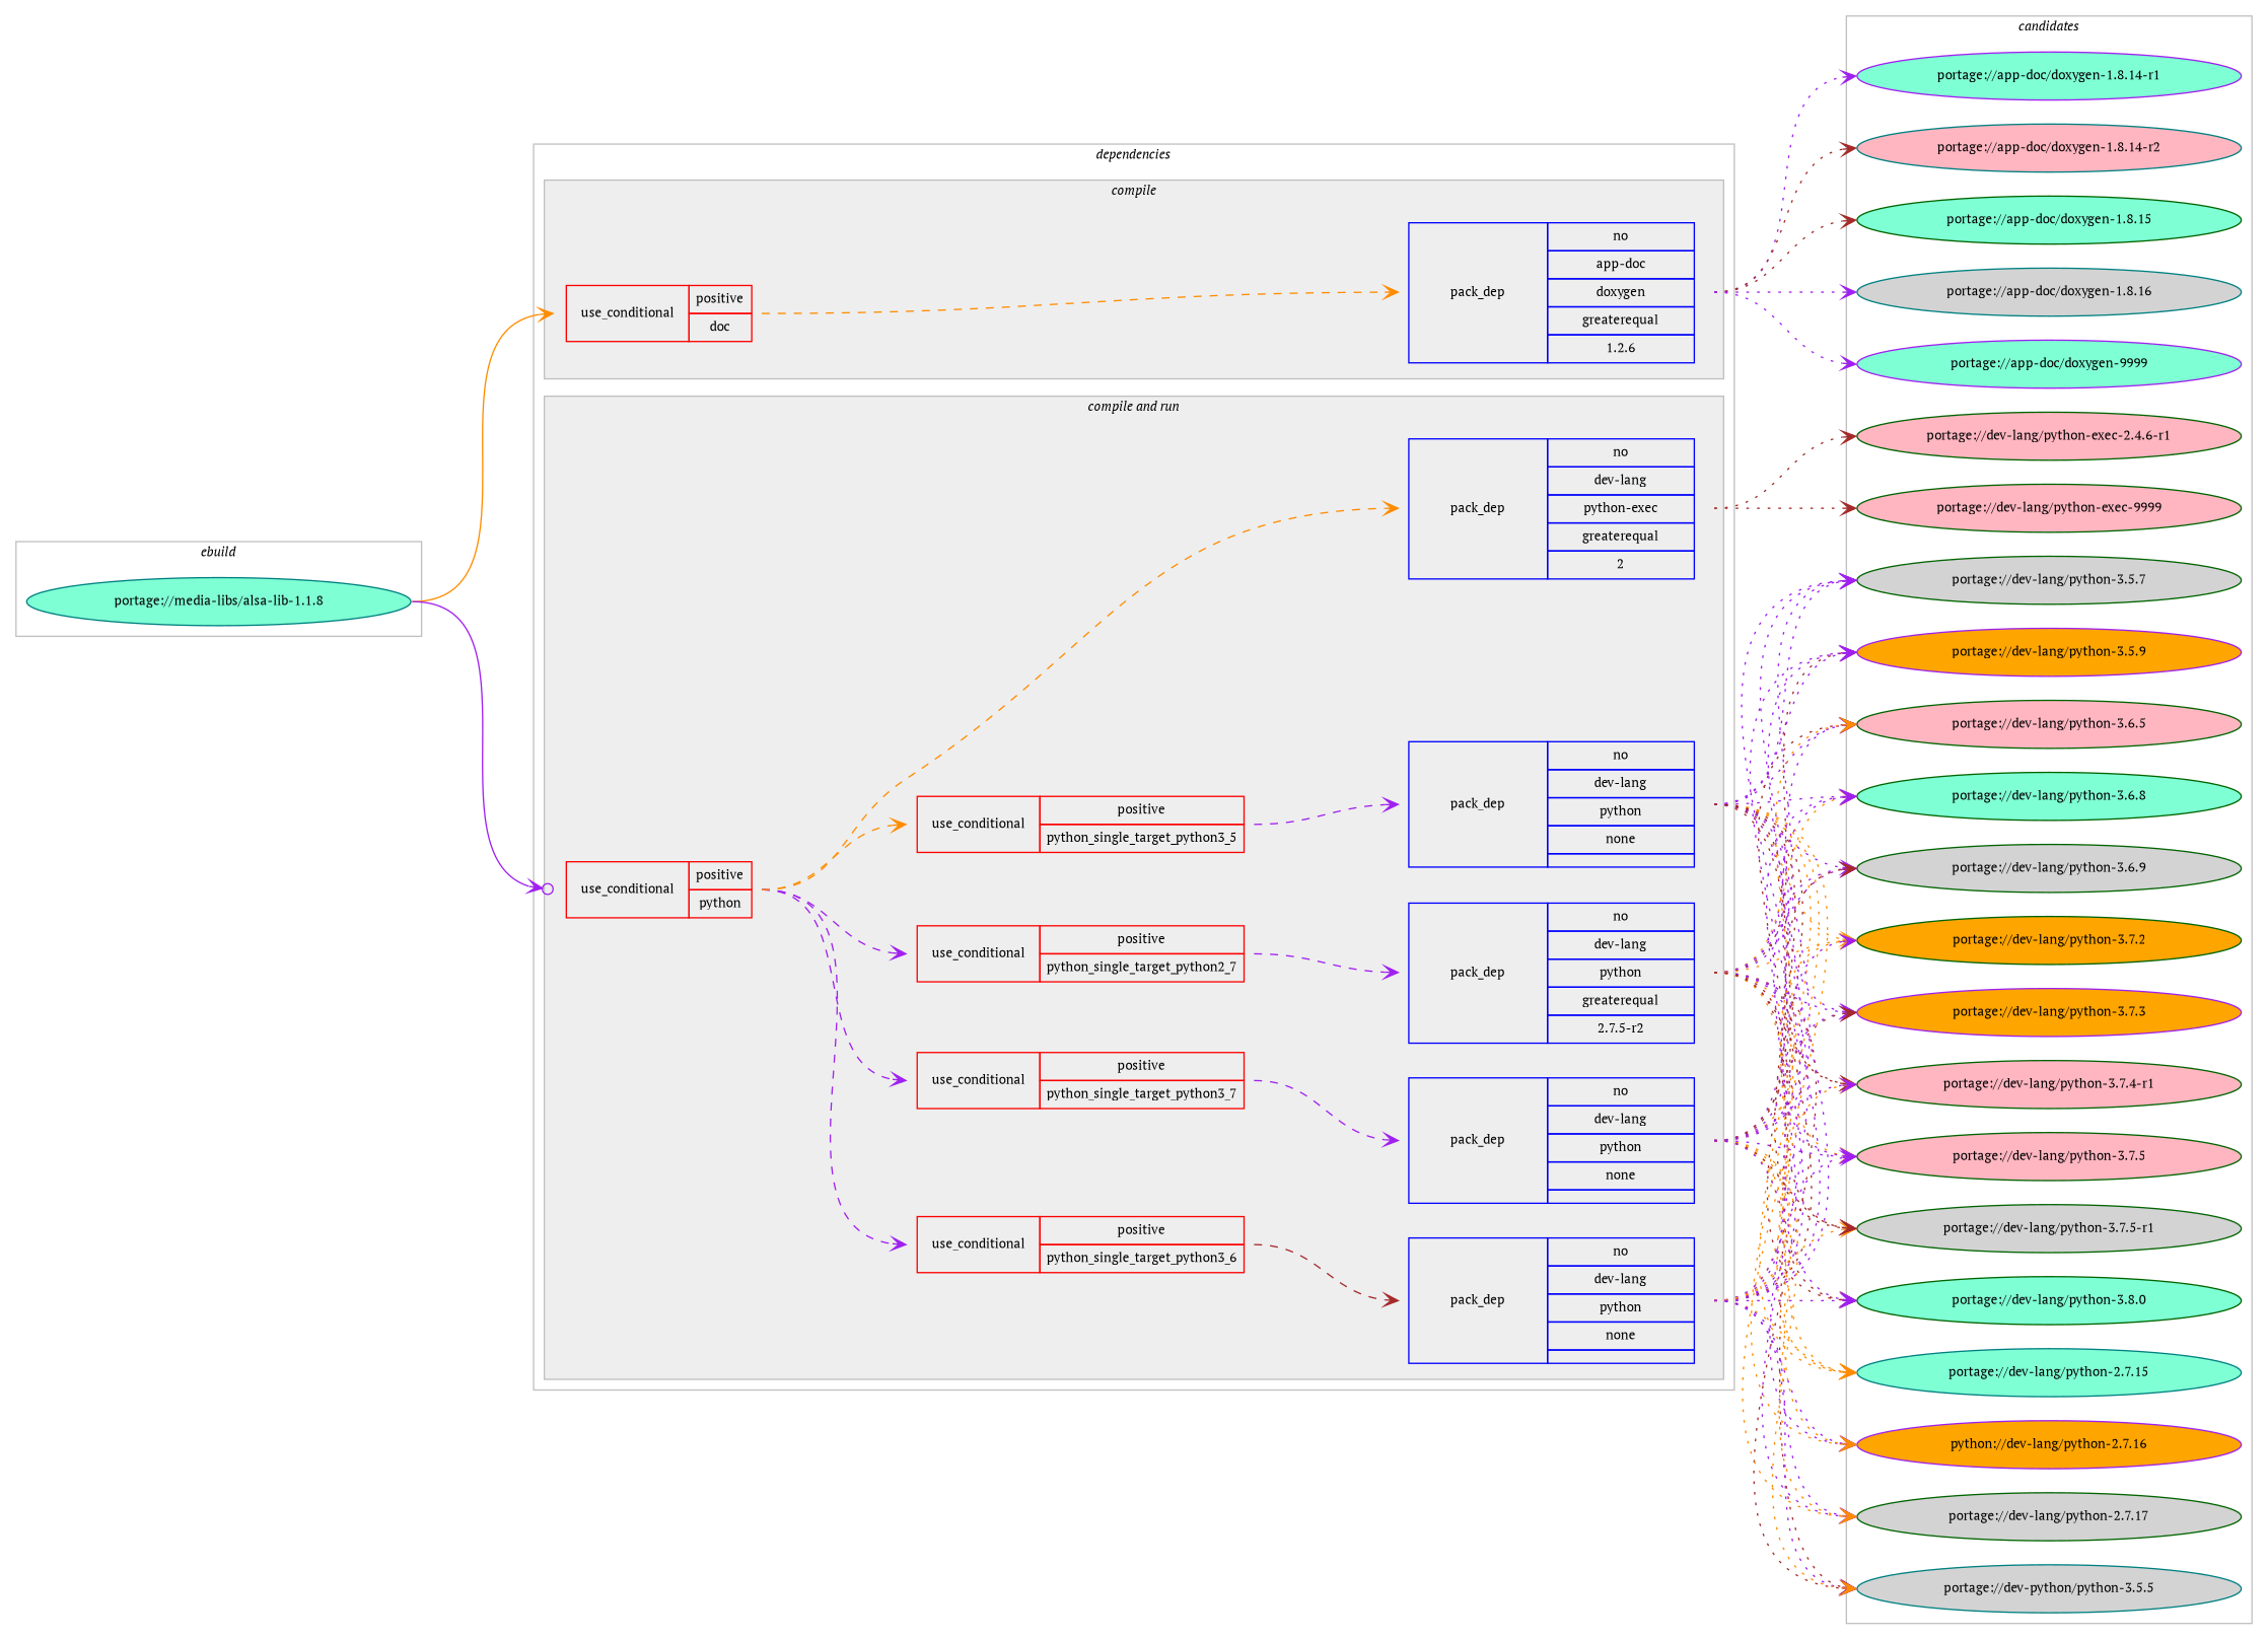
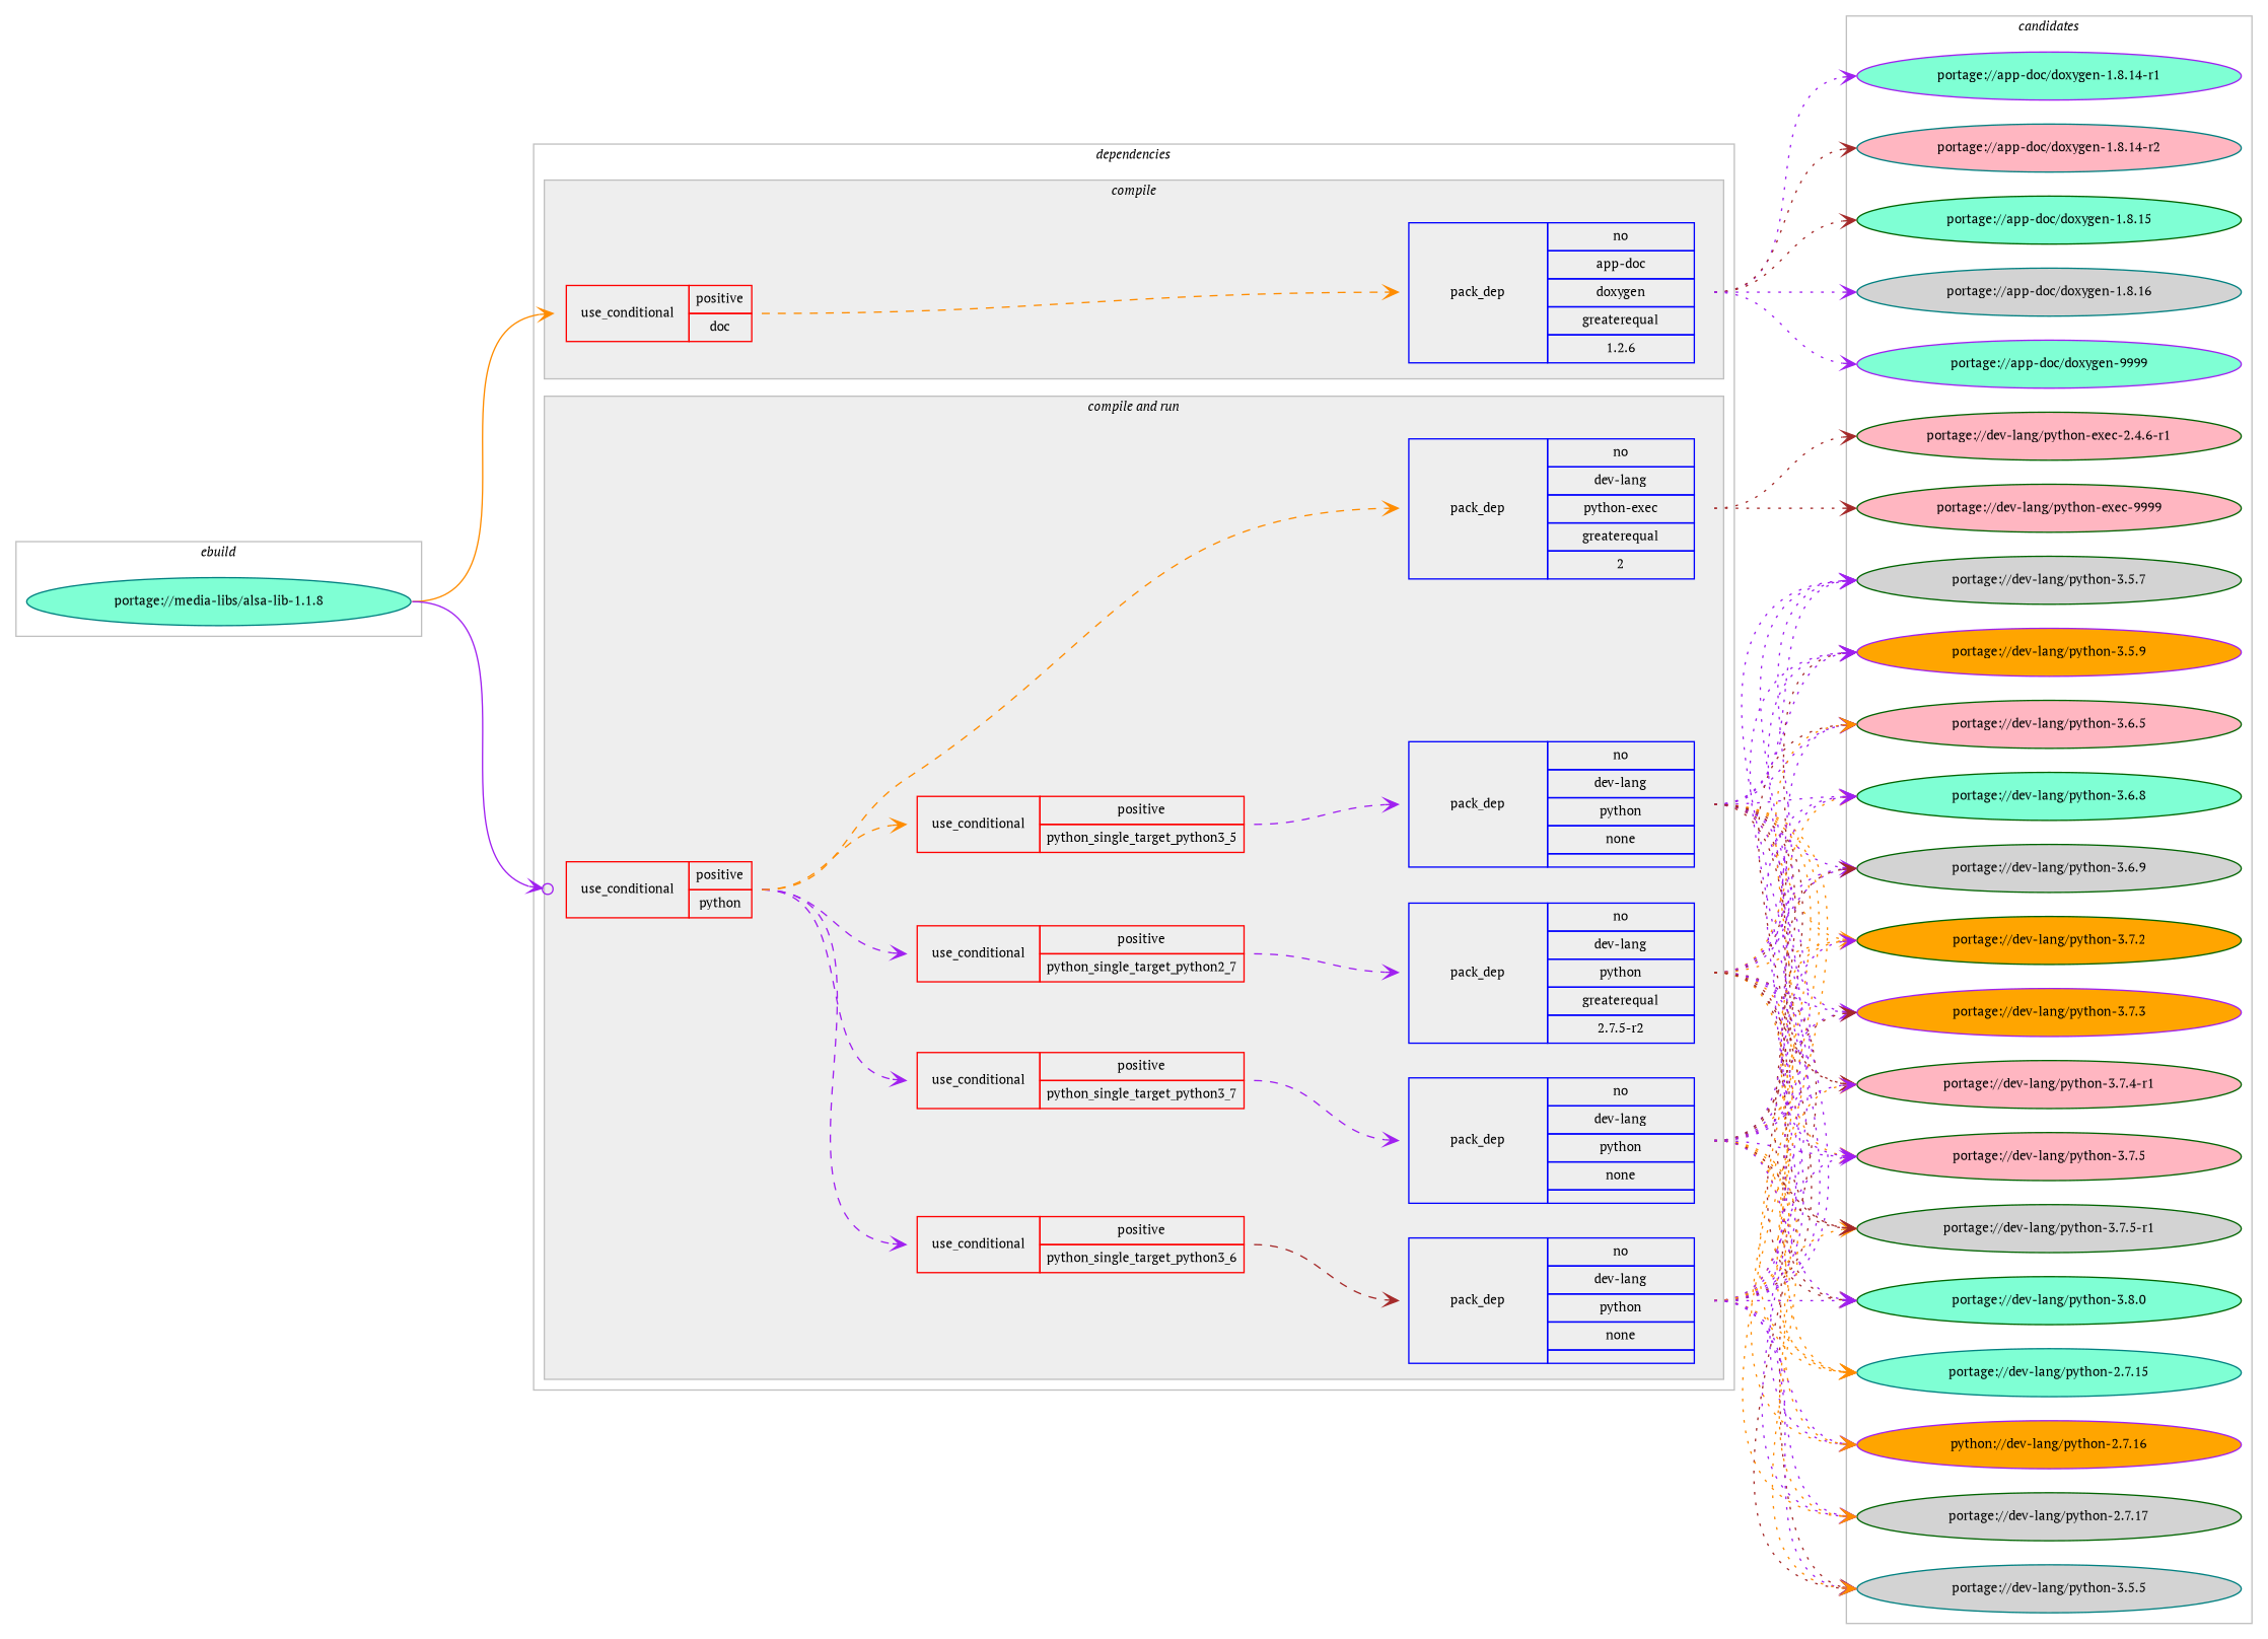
  digraph {
    compound=true
    concentrate=true
    fontname="PT Serif"
    fontsize=10
    newrank=true
    rankdir=LR
    ranksep=1.5
    node [color=darkgreen fontname="PT Serif" fontsize=10 style=filled]
    edge [arrowhead=vee color=purple fontname="PT Serif" headport=w style=dotted tailport=e weight=100]
    n1 [color=teal fillcolor=aquamarine label="portage://media-libs/alsa-lib-1.1.8" width=4]
    n2 [color=blue label=<<TABLE BORDER="0" CELLBORDER="1" CELLSPACING="0" CELLPADDING="4" WIDTH="220"><TR><TD ROWSPAN="6" CELLPADDING="30">pack_dep</TD></TR><TR><TD WIDTH="110">no</TD></TR><TR><TD>app-doc</TD></TR><TR><TD>doxygen</TD></TR><TR><TD>greaterequal</TD></TR><TR><TD>1.2.6</TD></TR></TABLE>> shape=none style=""]
    n3 [color=red label=<<TABLE BORDER="0" CELLBORDER="1" CELLSPACING="0" CELLPADDING="4"><TR><TD ROWSPAN="3" CELLPADDING="10">use_conditional</TD></TR><TR><TD>positive</TD></TR><TR><TD>doc</TD></TR></TABLE>> shape=none style=""]
    n4 [color=blue label=<<TABLE BORDER="0" CELLBORDER="1" CELLSPACING="0" CELLPADDING="4" WIDTH="220"><TR><TD ROWSPAN="6" CELLPADDING="30">pack_dep</TD></TR><TR><TD WIDTH="110">no</TD></TR><TR><TD>dev-lang</TD></TR><TR><TD>python</TD></TR><TR><TD>greaterequal</TD></TR><TR><TD>2.7.5-r2</TD></TR></TABLE>> shape=none style=""]
    n5 [color=red label=<<TABLE BORDER="0" CELLBORDER="1" CELLSPACING="0" CELLPADDING="4"><TR><TD ROWSPAN="3" CELLPADDING="10">use_conditional</TD></TR><TR><TD>positive</TD></TR><TR><TD>python_single_target_python2_7</TD></TR></TABLE>> shape=none style=""]
    n6 [color=blue label=<<TABLE BORDER="0" CELLBORDER="1" CELLSPACING="0" CELLPADDING="4" WIDTH="220"><TR><TD ROWSPAN="6" CELLPADDING="30">pack_dep</TD></TR><TR><TD WIDTH="110">no</TD></TR><TR><TD>dev-lang</TD></TR><TR><TD>python</TD></TR><TR><TD>none</TD></TR><TR><TD></TD></TR></TABLE>> shape=none style=""]
    n7 [color=red label=<<TABLE BORDER="0" CELLBORDER="1" CELLSPACING="0" CELLPADDING="4"><TR><TD ROWSPAN="3" CELLPADDING="10">use_conditional</TD></TR><TR><TD>positive</TD></TR><TR><TD>python_single_target_python3_5</TD></TR></TABLE>> shape=none style=""]
    n8 [color=blue label=<<TABLE BORDER="0" CELLBORDER="1" CELLSPACING="0" CELLPADDING="4" WIDTH="220"><TR><TD ROWSPAN="6" CELLPADDING="30">pack_dep</TD></TR><TR><TD WIDTH="110">no</TD></TR><TR><TD>dev-lang</TD></TR><TR><TD>python</TD></TR><TR><TD>none</TD></TR><TR><TD></TD></TR></TABLE>> shape=none style=""]
    n9 [color=red label=<<TABLE BORDER="0" CELLBORDER="1" CELLSPACING="0" CELLPADDING="4"><TR><TD ROWSPAN="3" CELLPADDING="10">use_conditional</TD></TR><TR><TD>positive</TD></TR><TR><TD>python_single_target_python3_6</TD></TR></TABLE>> shape=none style=""]
    n10 [color=blue label=<<TABLE BORDER="0" CELLBORDER="1" CELLSPACING="0" CELLPADDING="4" WIDTH="220"><TR><TD ROWSPAN="6" CELLPADDING="30">pack_dep</TD></TR><TR><TD WIDTH="110">no</TD></TR><TR><TD>dev-lang</TD></TR><TR><TD>python</TD></TR><TR><TD>none</TD></TR><TR><TD></TD></TR></TABLE>> shape=none style=""]
    n11 [color=red label=<<TABLE BORDER="0" CELLBORDER="1" CELLSPACING="0" CELLPADDING="4"><TR><TD ROWSPAN="3" CELLPADDING="10">use_conditional</TD></TR><TR><TD>positive</TD></TR><TR><TD>python_single_target_python3_7</TD></TR></TABLE>> shape=none style=""]
    n12 [color=blue label=<<TABLE BORDER="0" CELLBORDER="1" CELLSPACING="0" CELLPADDING="4" WIDTH="220"><TR><TD ROWSPAN="6" CELLPADDING="30">pack_dep</TD></TR><TR><TD WIDTH="110">no</TD></TR><TR><TD>dev-lang</TD></TR><TR><TD>python-exec</TD></TR><TR><TD>greaterequal</TD></TR><TR><TD>2</TD></TR></TABLE>> shape=none style=""]
    n13 [color=red label=<<TABLE BORDER="0" CELLBORDER="1" CELLSPACING="0" CELLPADDING="4"><TR><TD ROWSPAN="3" CELLPADDING="10">use_conditional</TD></TR><TR><TD>positive</TD></TR><TR><TD>python</TD></TR></TABLE>> shape=none style=""]
    n14 [color=purple fillcolor=aquamarine label="portage://app-doc/doxygen-1.8.14-r1" width=4]
    n15 [color=teal fillcolor=lightpink label="portage://app-doc/doxygen-1.8.14-r2" width=4]
    n16 [fillcolor=aquamarine label="portage://app-doc/doxygen-1.8.15" width=4]
    n17 [color=teal fillcolor=lightgrey label="portage://app-doc/doxygen-1.8.16" width=4]
    n18 [color=purple fillcolor=aquamarine label="portage://app-doc/doxygen-9999" width=4]
    n19 [color=teal fillcolor=aquamarine label="portage://dev-lang/python-2.7.15" width=4]
    n20 [color=purple fillcolor=orange label="python://dev-lang/python-2.7.16" width=4]
    n21 [fillcolor=lightgrey label="portage://dev-lang/python-2.7.17" width=4]
-   n22 [color=teal fillcolor=lightgrey label="portage://dev-python/python-3.5.5" width=4]
+   n22 [color=teal fillcolor=lightgrey label="portage://dev-lang/python-3.5.5" width=4]
    n23 [fillcolor=lightgrey label="portage://dev-lang/python-3.5.7" width=4]
    n24 [color=purple fillcolor=orange label="portage://dev-lang/python-3.5.9" width=4]
    n25 [fillcolor=lightpink label="portage://dev-lang/python-3.6.5" width=4]
    n26 [fillcolor=aquamarine label="portage://dev-lang/python-3.6.8" width=4]
    n27 [fillcolor=lightgrey label="portage://dev-lang/python-3.6.9" width=4]
    n28 [fillcolor=orange label="portage://dev-lang/python-3.7.2" width=4]
    n29 [color=purple fillcolor=orange label="portage://dev-lang/python-3.7.3" width=4]
    n30 [fillcolor=lightpink label="portage://dev-lang/python-3.7.4-r1" width=4]
    n31 [fillcolor=lightpink label="portage://dev-lang/python-3.7.5" width=4]
    n32 [fillcolor=lightgrey label="portage://dev-lang/python-3.7.5-r1" width=4]
    n33 [fillcolor=aquamarine label="portage://dev-lang/python-3.8.0" width=4]
    n34 [fillcolor=lightpink label="portage://dev-lang/python-exec-2.4.6-r1" width=4]
    n35 [fillcolor=lightpink label="portage://dev-lang/python-exec-9999" width=4]
    subgraph cluster_1 {
      color=gray
      label=<<i>ebuild</i>>
      rank=same
      n1
    }
    subgraph cluster_2 {
      color=gray
      label=<<i>dependencies</i>>
      subgraph cluster_3 {
        color=gray
        fillcolor="#eeeeee"
        label=<<i>compile</i>>
        style=filled
        subgraph sub_4 {
          color=gray
          fillcolor="#eeeeee"
          label=<<i>compile</i>>
          style=filled
          n3
          subgraph sub_5 {
            color=gray
            fillcolor="#eeeeee"
            label=<<i>compile</i>>
            style=filled
            n2
          }
        }
      }
      subgraph cluster_6 {
        color=gray
        fillcolor="#eeeeee"
        label=<<i>compile and run</i>>
        style=filled
        subgraph sub_7 {
          color=gray
          fillcolor="#eeeeee"
          label=<<i>compile and run</i>>
          style=filled
          n13
          subgraph sub_8 {
            color=gray
            fillcolor="#eeeeee"
            label=<<i>compile and run</i>>
            style=filled
            n5
            subgraph sub_9 {
              color=gray
              fillcolor="#eeeeee"
              label=<<i>compile and run</i>>
              style=filled
              n4
            }
          }
          subgraph sub_10 {
            color=gray
            fillcolor="#eeeeee"
            label=<<i>compile and run</i>>
            style=filled
            n7
            subgraph sub_11 {
              color=gray
              fillcolor="#eeeeee"
              label=<<i>compile and run</i>>
              style=filled
              n6
            }
          }
          subgraph sub_12 {
            color=gray
            fillcolor="#eeeeee"
            label=<<i>compile and run</i>>
            style=filled
            n9
            subgraph sub_13 {
              color=gray
              fillcolor="#eeeeee"
              label=<<i>compile and run</i>>
              style=filled
              n8
            }
          }
          subgraph sub_14 {
            color=gray
            fillcolor="#eeeeee"
            label=<<i>compile and run</i>>
            style=filled
            n11
            subgraph sub_15 {
              color=gray
              fillcolor="#eeeeee"
              label=<<i>compile and run</i>>
              style=filled
              n10
            }
          }
          subgraph sub_16 {
            color=gray
            fillcolor="#eeeeee"
            label=<<i>compile and run</i>>
            style=filled
            n12
          }
        }
      }
      subgraph cluster_17 {
        color=gray
        fillcolor="#eeeeee"
        label=<<i>run</i>>
        style=filled
      }
    }
    subgraph cluster_18 {
      color=gray
      label=<<i>candidates</i>>
      rank=same
      subgraph sub_19 {
        color=black
        label=<<i>candidates</i>>
        nodesep=1
        rank=same
        n14
        n15
        n16
        n17
        n18
      }
      subgraph sub_20 {
        color=black
        label=<<i>candidates</i>>
        nodesep=1
        rank=same
        n19
        n20
        n21
        n22
        n23
        n24
        n25
        n26
        n27
        n28
        n29
        n30
        n31
        n32
        n33
      }
      subgraph sub_21 {
        color=black
        label=<<i>candidates</i>>
        nodesep=1
        rank=same
        n19
        n20
        n21
        n22
        n23
        n24
        n25
        n26
        n27
        n28
        n29
        n30
        n31
        n32
        n33
      }
      subgraph sub_22 {
        color=black
        label=<<i>candidates</i>>
        nodesep=1
        rank=same
        n19
        n20
        n21
        n22
        n23
        n24
        n25
        n26
        n27
        n28
        n29
        n30
        n31
        n32
        n33
      }
      subgraph sub_23 {
        color=black
        label=<<i>candidates</i>>
        nodesep=1
        rank=same
        n19
        n20
        n21
        n22
        n23
        n24
        n25
        n26
        n27
        n28
        n29
        n30
        n31
        n32
        n33
      }
      subgraph sub_24 {
        color=black
        label=<<i>candidates</i>>
        nodesep=1
        rank=same
        n34
        n35
      }
    }
    n1 -> n3 [color=darkorange style=solid weight=20]
    n1 -> n13 [arrowhead=odotvee style=solid weight=20]
    n2 -> n14
    n2 -> n15 [color=brown]
    n2 -> n16 [color=brown]
    n2 -> n17
    n2 -> n18
    n3 -> n2 [color=darkorange style=dashed weight=20]
    n4 -> n19 [color=darkorange]
    n4 -> n20
    n4 -> n21
    n4 -> n22 [color=brown]
    n4 -> n23
    n4 -> n24 [color=brown]
    n4 -> n25
    n4 -> n26 [color=darkorange]
    n4 -> n27
    n4 -> n28 [color=darkorange]
    n4 -> n29
    n4 -> n30 [color=brown]
    n4 -> n31 [color=darkorange]
    n4 -> n32 [color=brown]
    n4 -> n33 [color=brown]
    n5 -> n4 [style=dashed weight=20]
    n6 -> n19 [color=darkorange]
    n6 -> n20 [color=darkorange]
    n6 -> n21 [color=darkorange]
    n6 -> n22 [color=brown]
    n6 -> n23
    n6 -> n24
    n6 -> n25
    n6 -> n26
    n6 -> n27
    n6 -> n28 [color=darkorange]
    n6 -> n29
    n6 -> n30 [color=brown]
    n6 -> n31
    n6 -> n32 [color=brown]
    n6 -> n33 [color=brown]
    n7 -> n6 [style=dashed weight=20]
    n8 -> n19 [color=darkorange]
    n8 -> n20
    n8 -> n21
    n8 -> n22
    n8 -> n23
    n8 -> n24
    n8 -> n25 [color=brown]
    n8 -> n26
    n8 -> n27
    n8 -> n28 [color=darkorange]
    n8 -> n29
    n8 -> n30 [color=darkorange]
    n8 -> n31
    n8 -> n32 [color=darkorange]
    n8 -> n33
    n9 -> n8 [color=brown style=dashed weight=20]
    n10 -> n19 [color=darkorange]
    n10 -> n20 [color=darkorange]
    n10 -> n21 [color=darkorange]
    n10 -> n22 [color=darkorange]
    n10 -> n23
    n10 -> n24
    n10 -> n25 [color=darkorange]
    n10 -> n26
    n10 -> n27 [color=brown]
    n10 -> n28
    n10 -> n29 [color=brown]
    n10 -> n30
    n10 -> n31
    n10 -> n32 [color=brown]
    n10 -> n33
    n11 -> n10 [style=dashed weight=20]
    n12 -> n34 [color=brown]
    n12 -> n35 [color=brown]
    n13 -> n5 [style=dashed weight=20]
    n13 -> n7 [color=darkorange style=dashed weight=20]
    n13 -> n9 [style=dashed weight=20]
    n13 -> n11 [style=dashed weight=20]
    n13 -> n12 [color=darkorange style=dashed weight=20]
  }
